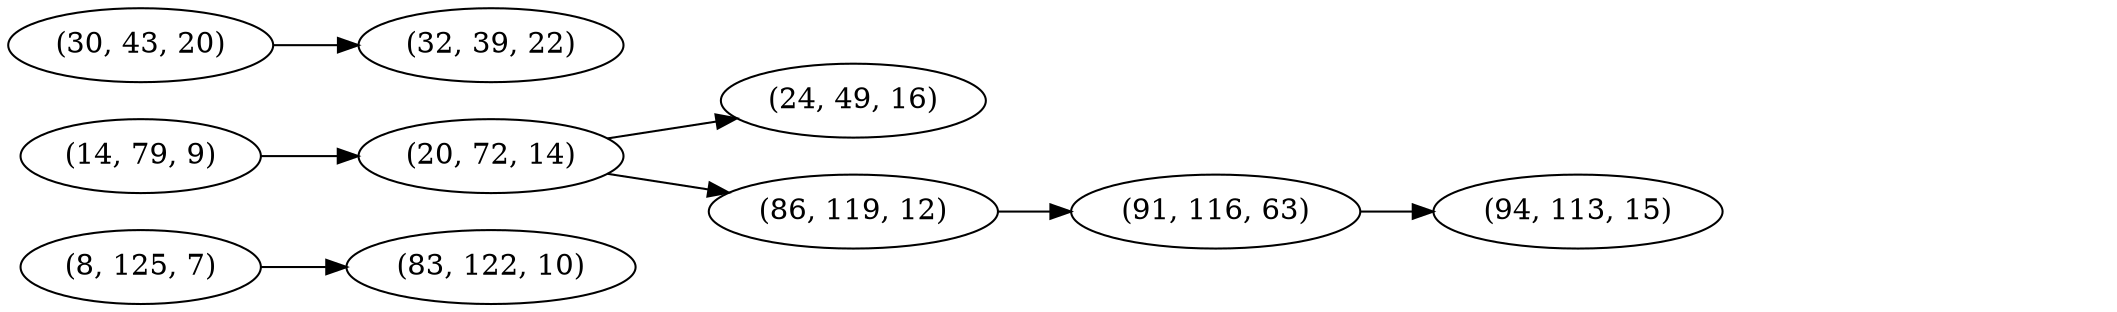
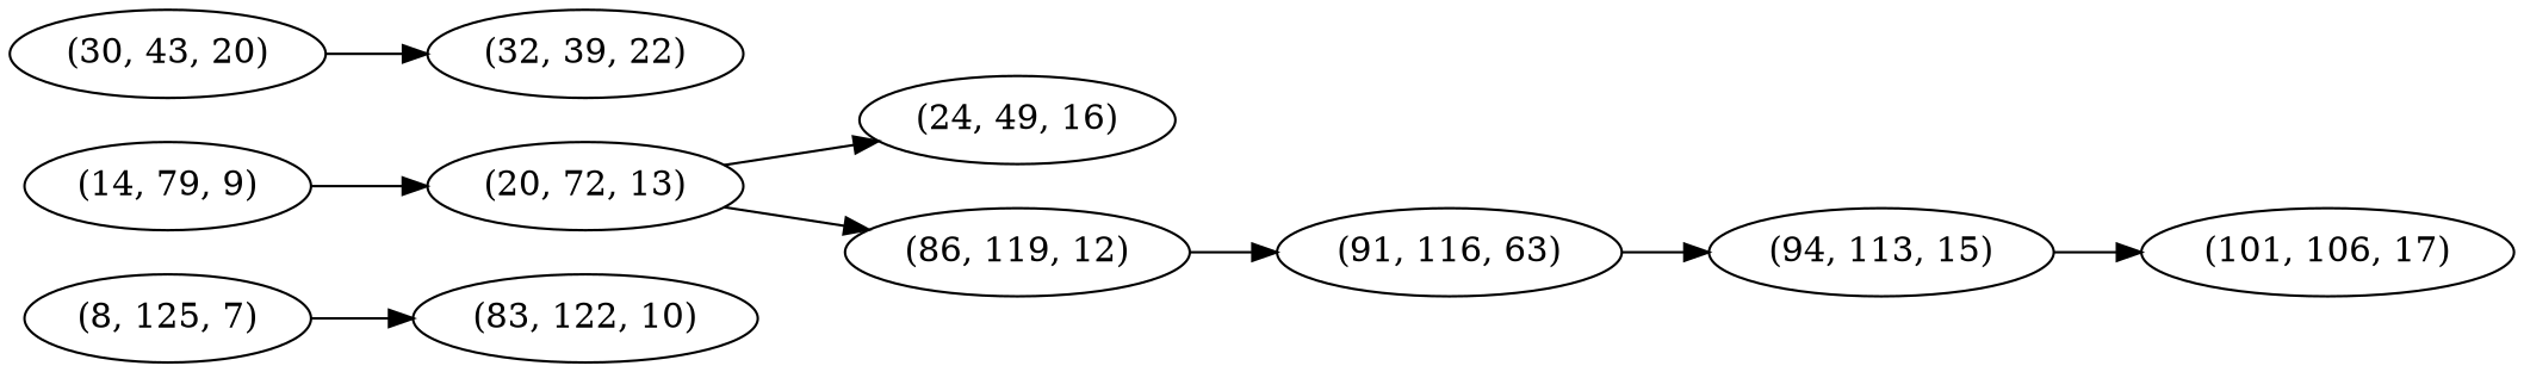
  digraph {
    rankdir=LR
    "(8, 125, 7)"
    "(83, 122, 10)"
    "(14, 79, 9)"
-   "(20, 72, 14)"
+   "(20, 72, 14)" [label="(20, 72, 13)"]
    "(24, 49, 16)"
    "(86, 119, 12)"
    "(30, 43, 20)"
    "(32, 39, 22)"
    n9 [label="(91, 116, 63)"]
    "(94, 113, 15)"
+   "(101, 106, 17)"
    "(8, 125, 7)" -> "(83, 122, 10)"
    "(14, 79, 9)" -> "(20, 72, 14)"
    "(20, 72, 14)" -> "(24, 49, 16)"
    "(20, 72, 14)" -> "(86, 119, 12)"
    "(86, 119, 12)" -> n9
    "(30, 43, 20)" -> "(32, 39, 22)"
    n9 -> "(94, 113, 15)"
+   "(94, 113, 15)" -> "(101, 106, 17)"
  }
